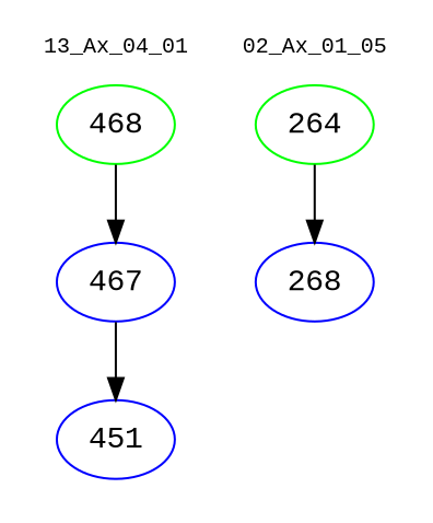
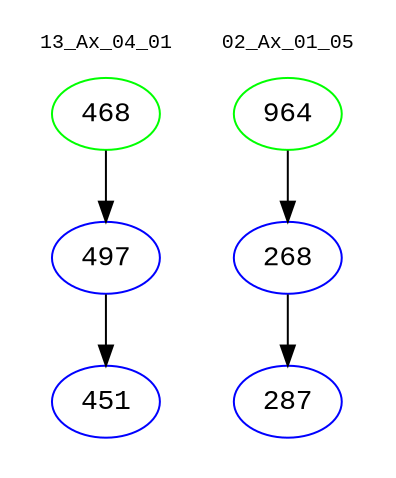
  digraph {
    fontname="Liberation Mono"
    node [color=blue fontname="Liberation Mono"]
    edge [color=black fontname="Liberation Mono"]
    n1 [color=green label=468]
-   n2 [label=467]
+   n2 [label=497]
    n3 [label=451]
-   n4 [color=green label=264]
+   n4 [color=green label=964]
    n5 [label=268]
+   n6 [label=287]
    subgraph cluster_1 {
      color=white
      fontsize=10
      label="13_Ax_04_01"
      n1
      n2
      n3
    }
    subgraph cluster_2 {
      color=white
      fontsize=10
      label="02_Ax_01_05"
      n4
      n5
+     n6
    }
    n1 -> n2
    n2 -> n3
    n4 -> n5
+   n5 -> n6
  }
